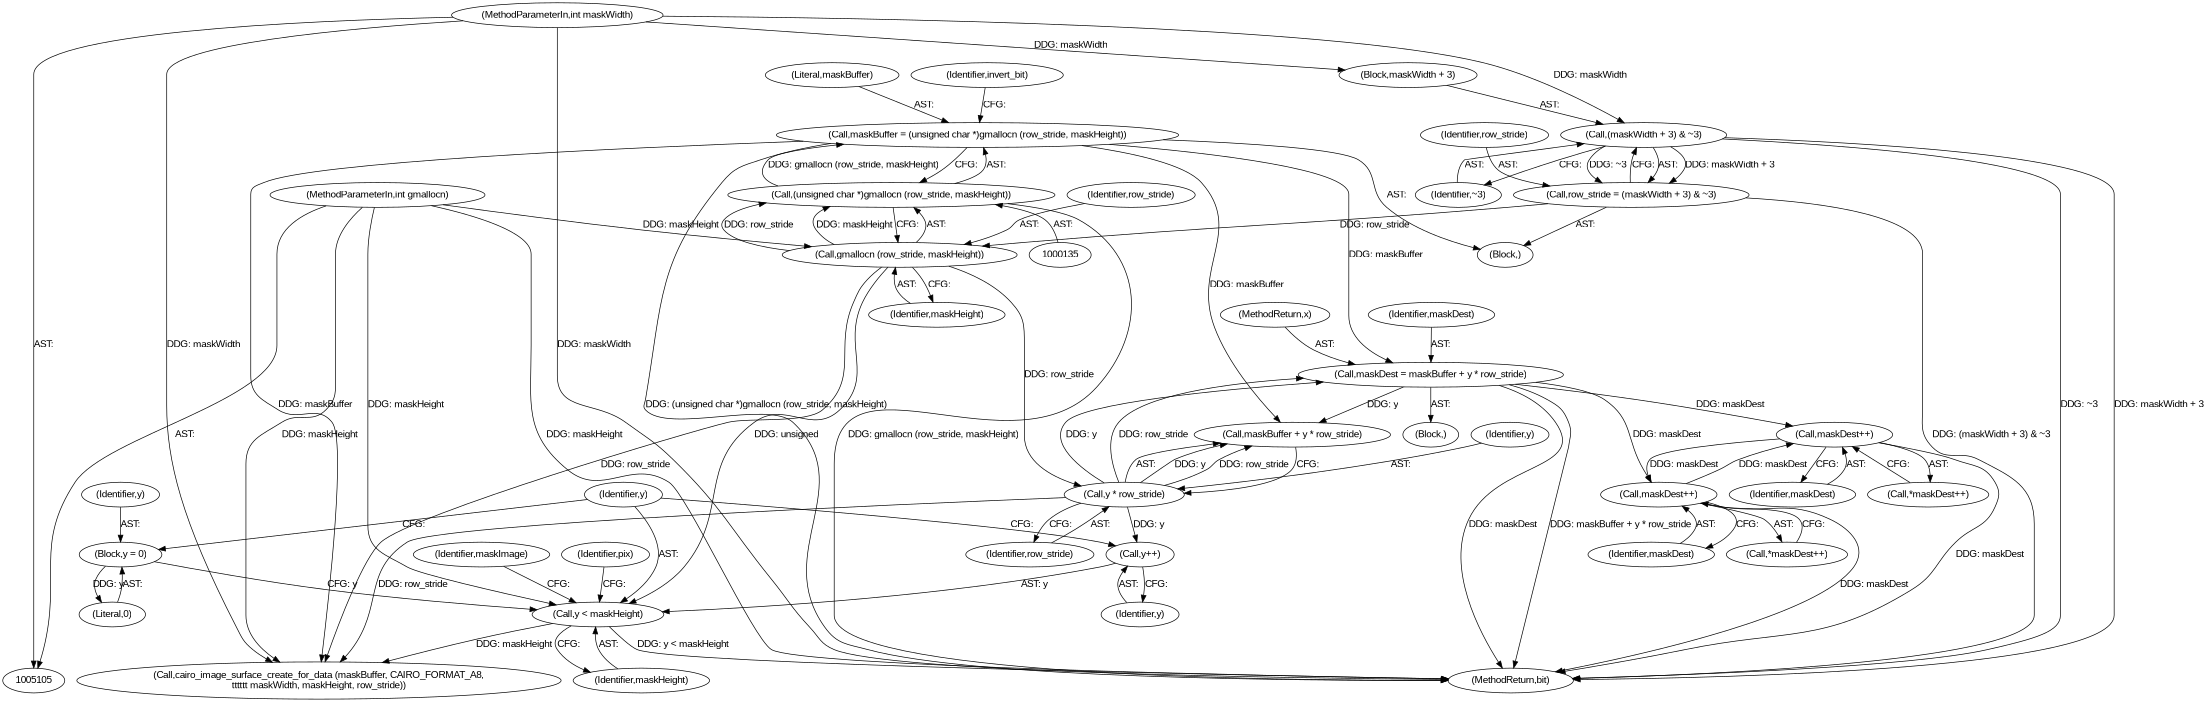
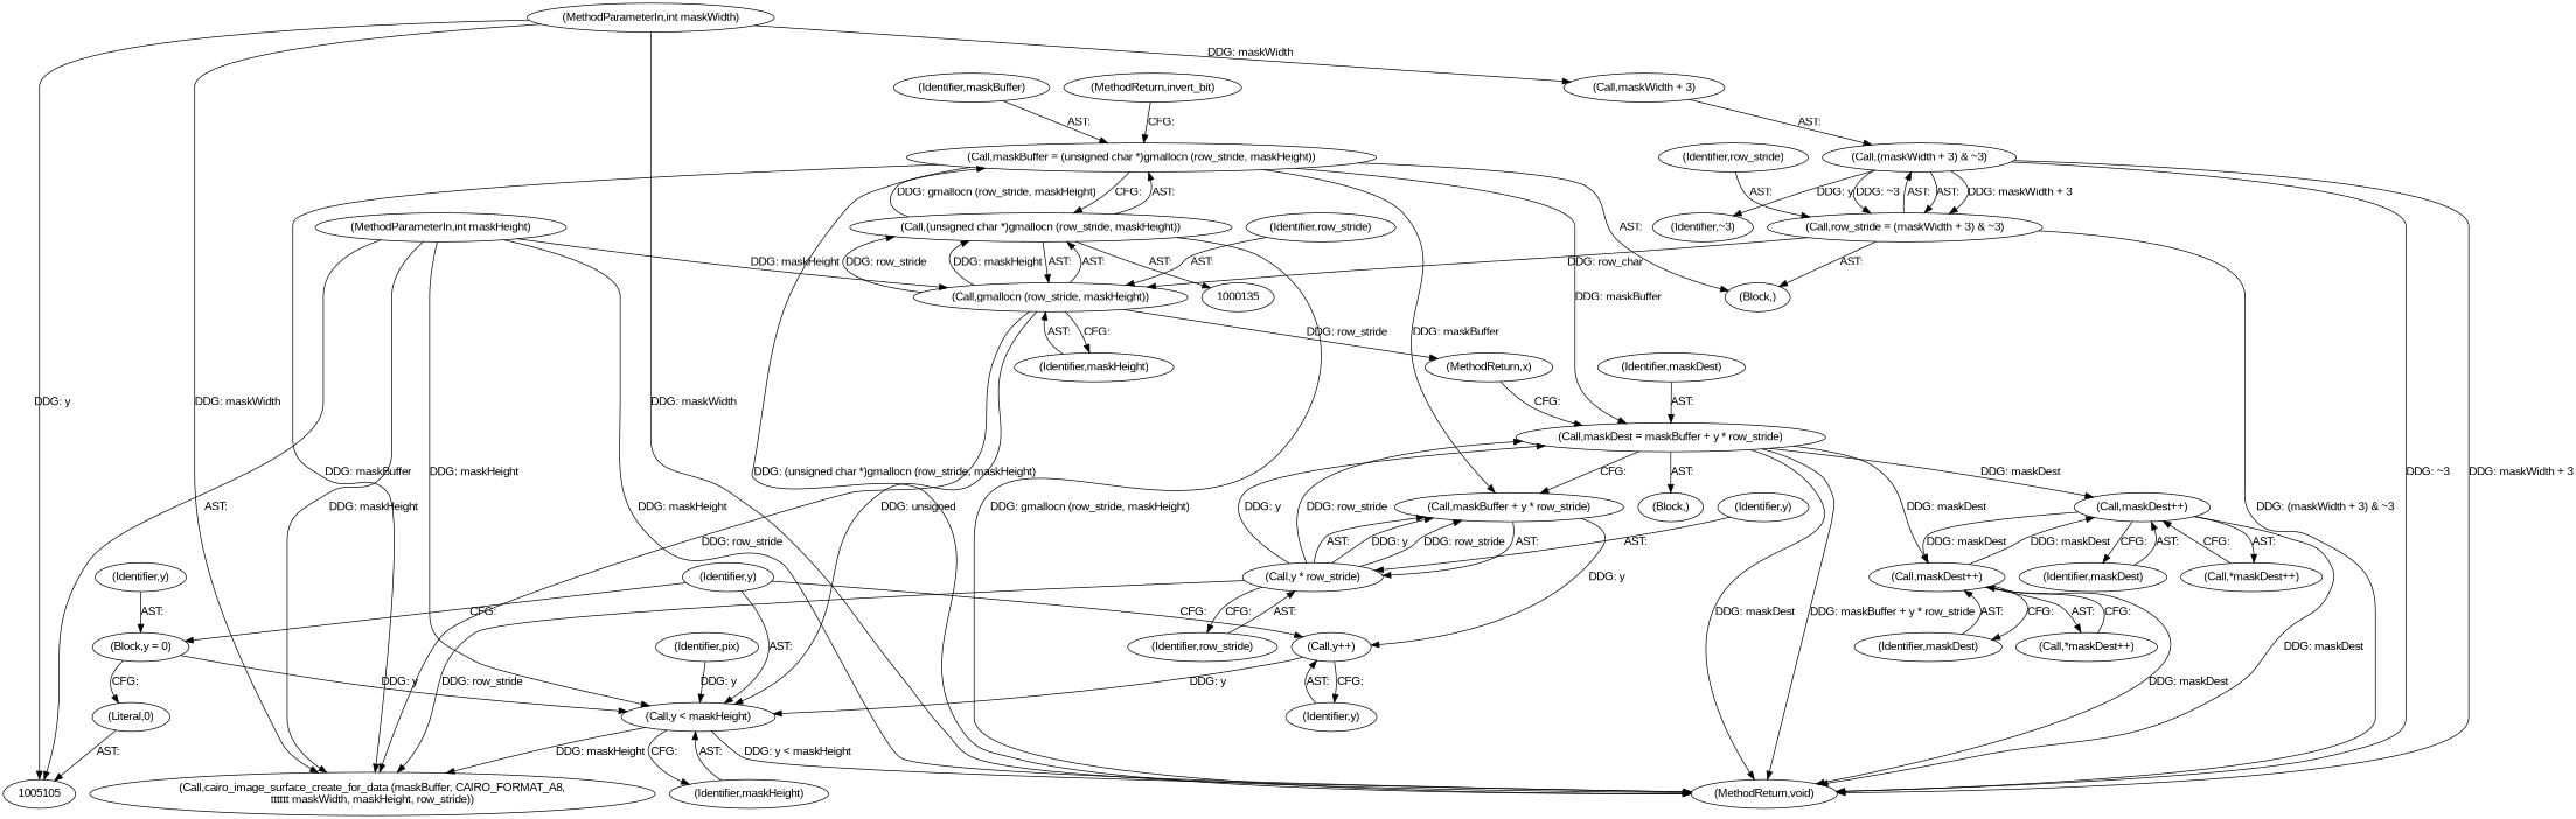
  digraph {
    fontname="Liberation Sans"
    node [fontname="Liberation Sans"]
    edge [fontname="Liberation Sans"]
    n1 [label="(Call,maskDest = maskBuffer + y * row_stride)"]
    n2 [label="(Call,maskDest++)"]
    n3 [label="(Call,maskDest++)"]
-   n4 [label="(MethodReturn,bit)"]
+   n4 [label="(MethodReturn,void)"]
    n5 [label="(Block,)"]
    n6 [label="(Call,maskBuffer + y * row_stride)"]
    n7 [label="(Call,*maskDest++)"]
    n8 [label="(Identifier,maskDest)"]
    n9 [label="(Call,*maskDest++)"]
    n10 [label="(Identifier,maskDest)"]
    n11 [label="(Call,y * row_stride)"]
    n12 [label="(Call,maskBuffer = (unsigned char *)gmallocn (row_stride, maskHeight))"]
    n13 [label="(Call,(unsigned char *)gmallocn (row_stride, maskHeight))"]
    n14 [label="(Call,cairo_image_surface_create_for_data (maskBuffer, CAIRO_FORMAT_A8,\n\t\t\t\t\t\t maskWidth, maskHeight, row_stride))"]
    n15 [label="(Block,)"]
    n16 [label="(Call,gmallocn (row_stride, maskHeight))"]
    n17 [label="(Call,y < maskHeight)"]
    n18 [label="(Identifier,maskHeight)"]
    n19 [label="(Call,y++)"]
    n20 [label="(Identifier,row_stride)"]
    n21 [label="(Identifier,maskHeight)"]
    n22 [label="(Call,row_stride = (maskWidth + 3) & ~3)"]
    n23 [label="(Call,(maskWidth + 3) & ~3)"]
    n24 [label="(Identifier,~3)"]
    n25 [label="(MethodParameterIn,int maskWidth)"]
-   n26 [label="(Block,maskWidth + 3)"]
+   n26 [label="(Call,maskWidth + 3)"]
    n27 [label=1005105]
-   n28 [label="(MethodParameterIn,int gmallocn)"]
+   n28 [label="(MethodParameterIn,int maskHeight)"]
    n29 [label="(Identifier,y)"]
    n30 [label="(Block,y = 0)"]
    n31 [label="(Literal,0)"]
    n32 [label="(Identifier,y)"]
    n33 [label="(Identifier,y)"]
-   n34 [label="(Identifier,maskImage)"]
    n35 [label="(Identifier,pix)"]
    n36 [label="(Identifier,y)"]
-   n37 [label="(Identifier,invert_bit)"]
+   n37 [label="(MethodReturn,invert_bit)"]
    n38 [label="(MethodReturn,x)"]
-   n39 [label="(Literal,maskBuffer)"]
+   n39 [label="(Identifier,maskBuffer)"]
    n40 [label="(Identifier,row_stride)"]
    n41 [label="(Identifier,row_stride)"]
    n42 [label="(Identifier,maskDest)"]
    1000135
    n1 -> n2 [label="DDG: maskDest"]
    n1 -> n3 [label="DDG: maskDest"]
    n1 -> n4 [label="DDG: maskDest"]
    n1 -> n4 [label="DDG: maskBuffer + y * row_stride"]
    n1 -> n5 [label="AST: "]
-   n1 -> n6 [label="DDG: y"]
+   n1 -> n6 [label="CFG: "]
    n2 -> n3 [label="DDG: maskDest"]
    n2 -> n4 [label="DDG: maskDest"]
    n2 -> n7 [label="AST: "]
    n2 -> n8 [label="CFG: "]
    n3 -> n2 [label="DDG: maskDest"]
    n3 -> n4 [label="DDG: maskDest"]
    n3 -> n9 [label="AST: "]
    n3 -> n10 [label="CFG: "]
-   n6 -> n11 [label="CFG: "]
+   n6 -> n11 [label="AST: "]
    n7 -> n2 [label="CFG: "]
    n8 -> n2 [label="AST: "]
    n9 -> n3 [label="CFG: "]
    n10 -> n3 [label="AST: "]
    n11 -> n1 [label="DDG: y"]
    n11 -> n1 [label="DDG: row_stride"]
    n11 -> n6 [label="AST: "]
    n11 -> n6 [label="DDG: y"]
    n11 -> n6 [label="DDG: row_stride"]
    n11 -> n14 [label="DDG: row_stride"]
-   n11 -> n19 [label="DDG: y"]
+   n6 -> n19 [label="DDG: y"]
    n11 -> n20 [label="CFG: "]
    n12 -> n1 [label="DDG: maskBuffer"]
    n12 -> n4 [label="DDG: (unsigned char *)gmallocn (row_stride, maskHeight)"]
    n12 -> n6 [label="DDG: maskBuffer"]
    n12 -> n13 [label="CFG: "]
    n12 -> n14 [label="DDG: maskBuffer"]
    n12 -> n15 [label="AST: "]
    n13 -> n4 [label="DDG: gmallocn (row_stride, maskHeight)"]
    n13 -> n12 [label="AST: "]
    n13 -> n12 [label="DDG: gmallocn (row_stride, maskHeight)"]
-   n13 -> n16 [label="CFG: "]
-   n16 -> n11 [label="DDG: row_stride"]
+   n13 -> n16 [label="AST: "]
+   n16 -> n38 [label="DDG: row_stride"]
    n16 -> n13 [label="AST: "]
    n16 -> n13 [label="DDG: row_stride"]
    n16 -> n13 [label="DDG: maskHeight"]
    n16 -> n14 [label="DDG: row_stride"]
    n16 -> n17 [label="DDG: unsigned"]
    n16 -> n18 [label="CFG: "]
    n17 -> n4 [label="DDG: y < maskHeight"]
    n17 -> n14 [label="DDG: maskHeight"]
    n17 -> n21 [label="CFG: "]
    n18 -> n16 [label="AST: "]
-   n19 -> n17 [label="AST: y"]
+   n19 -> n17 [label="DDG: y"]
    n19 -> n29 [label="CFG: "]
    n20 -> n11 [label="AST: "]
    n21 -> n17 [label="AST: "]
    n22 -> n4 [label="DDG: (maskWidth + 3) & ~3"]
    n22 -> n15 [label="AST: "]
-   n22 -> n16 [label="DDG: row_stride"]
-   n22 -> n23 [label="CFG: "]
+   n22 -> n16 [label="DDG: row_char"]
+   n22 -> n23 [label="AST: "]
    n23 -> n4 [label="DDG: ~3"]
    n23 -> n4 [label="DDG: maskWidth + 3"]
    n23 -> n22 [label="AST: "]
    n23 -> n22 [label="DDG: maskWidth + 3"]
    n23 -> n22 [label="DDG: ~3"]
-   n23 -> n24 [label="CFG: "]
-   n24 -> n23 [label="AST: "]
+   n23 -> n24 [label="DDG: y"]
    n25 -> n4 [label="DDG: maskWidth"]
    n25 -> n14 [label="DDG: maskWidth"]
-   n25 -> n23 [label="DDG: maskWidth"]
    n25 -> n26 [label="DDG: maskWidth"]
-   n25 -> n27 [label="AST: "]
+   n25 -> n27 [label="DDG: y"]
    n26 -> n23 [label="AST: "]
    n28 -> n4 [label="DDG: maskHeight"]
    n28 -> n14 [label="DDG: maskHeight"]
    n28 -> n16 [label="DDG: maskHeight"]
    n28 -> n17 [label="DDG: maskHeight"]
    n28 -> n27 [label="AST: "]
    n29 -> n19 [label="AST: "]
-   n30 -> n17 [label="CFG: y"]
-   n30 -> n31 [label="DDG: y"]
-   n31 -> n30 [label="AST: "]
+   n30 -> n17 [label="DDG: y"]
+   n30 -> n31 [label="CFG: "]
+   n31 -> n27 [label="AST: "]
    n32 -> n17 [label="AST: "]
    n32 -> n19 [label="CFG: "]
    n32 -> n30 [label="CFG: "]
    n33 -> n30 [label="AST: "]
-   n34 -> n17 [label="CFG: "]
-   n35 -> n17 [label="CFG: "]
+   n35 -> n17 [label="DDG: y"]
    n36 -> n11 [label="AST: "]
    n37 -> n12 [label="CFG: "]
-   n38 -> n1 [label="AST: "]
+   n38 -> n1 [label="CFG: "]
    n39 -> n12 [label="AST: "]
    n40 -> n22 [label="AST: "]
    n41 -> n16 [label="AST: "]
    n42 -> n1 [label="AST: "]
-   1000135 -> n13 [label="AST: "]
+   n13 -> 1000135 [label="AST: "]
  }
